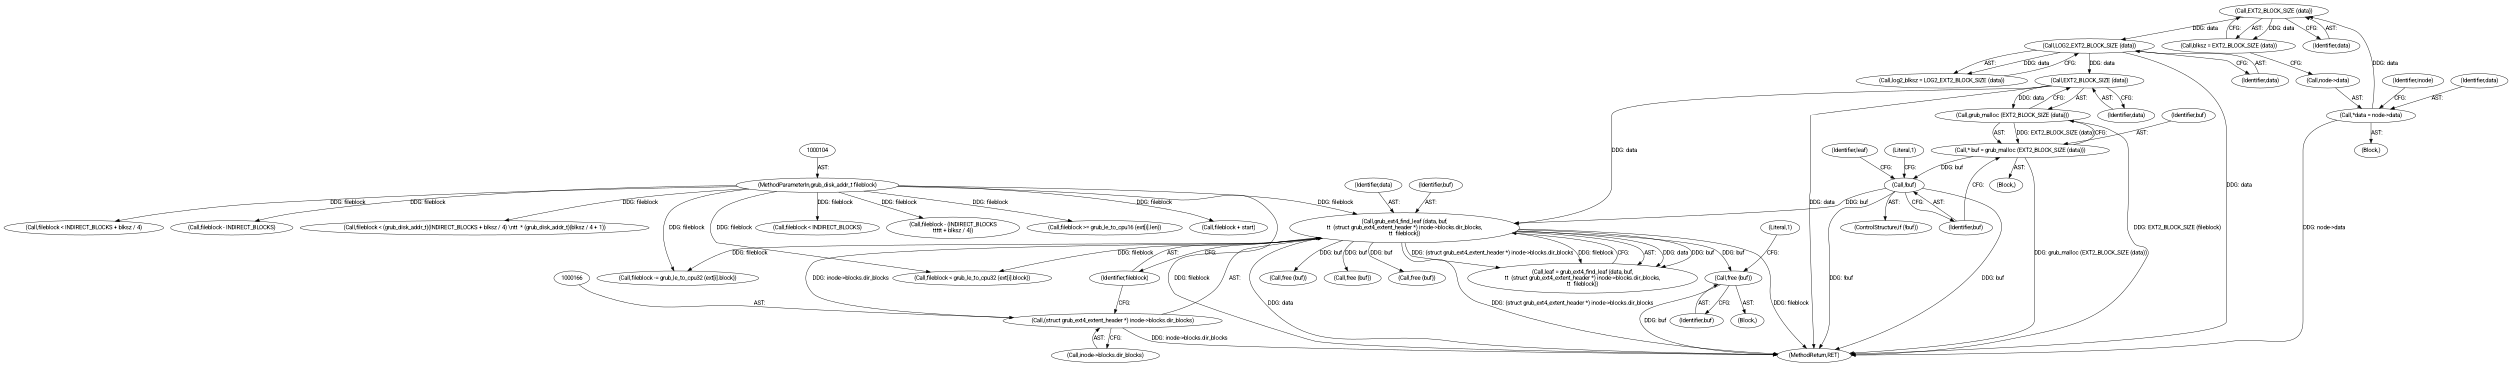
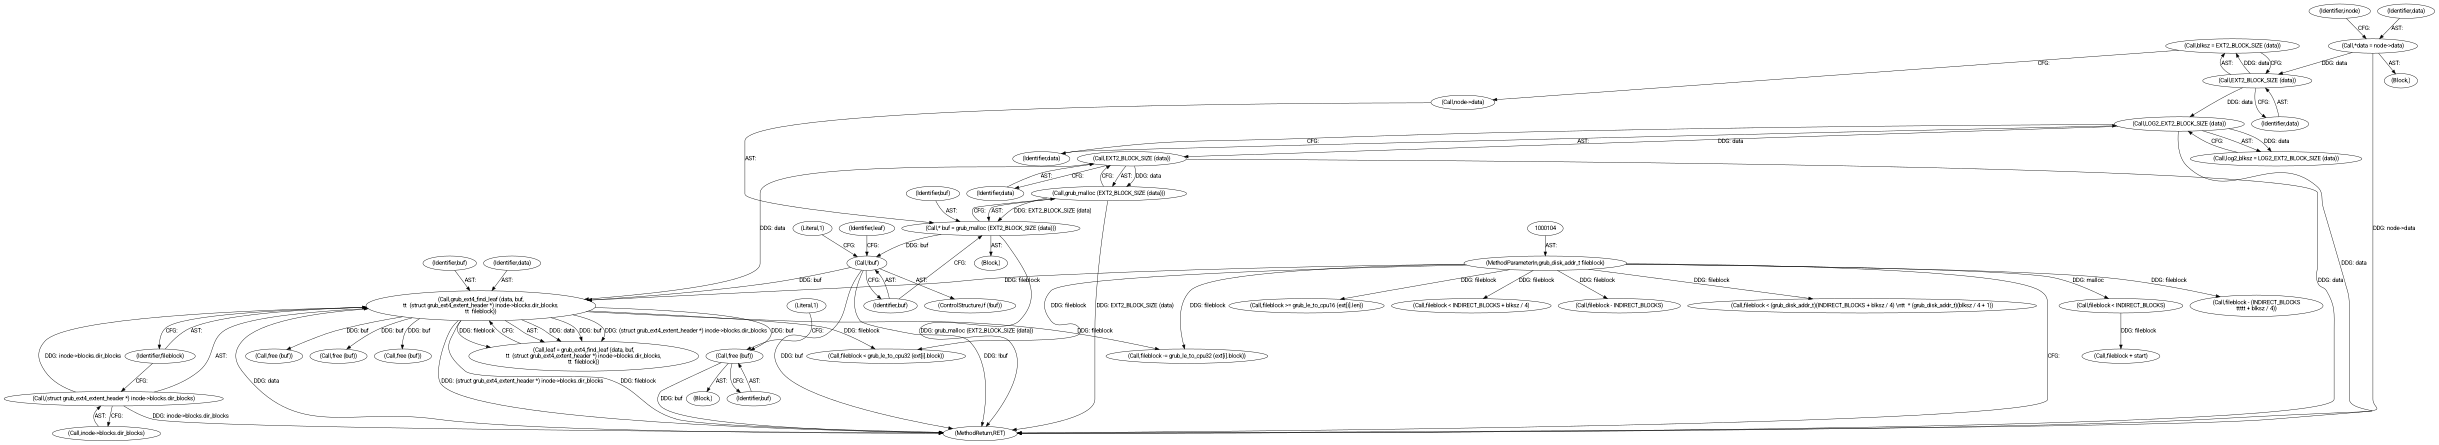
  digraph {
    fontname=Roboto
    node [fontname=Roboto]
    edge [fontname=Roboto]
    n1 [label="(Call,free (buf))"]
    n2 [label="(MethodReturn,RET)"]
    n3 [label="(Block,)"]
    n4 [label="(Identifier,buf)"]
    n5 [label="(Call,grub_ext4_find_leaf (data, buf,\n\t\t  (struct grub_ext4_extent_header *) inode->blocks.dir_blocks,\n\t\t  fileblock))"]
    n6 [label="(Call,free (buf))"]
    n7 [label="(Call,free (buf))"]
    n8 [label="(Call,free (buf))"]
    n9 [label="(Call,fileblock -= grub_le_to_cpu32 (ext[i].block))"]
    n10 [label="(Call,fileblock < grub_le_to_cpu32 (ext[i].block))"]
    n11 [label="(Identifier,fileblock)"]
    n12 [label="(Call,leaf = grub_ext4_find_leaf (data, buf,\n\t\t  (struct grub_ext4_extent_header *) inode->blocks.dir_blocks,\n\t\t  fileblock))"]
    n13 [label="(Call,(struct grub_ext4_extent_header *) inode->blocks.dir_blocks)"]
    n14 [label="(Call,EXT2_BLOCK_SIZE (data))"]
    n15 [label="(Call,grub_malloc (EXT2_BLOCK_SIZE (data)))"]
    n16 [label="(Identifier,data)"]
    n17 [label="(Call,* buf = grub_malloc (EXT2_BLOCK_SIZE (data)))"]
    n18 [label="(Call,LOG2_EXT2_BLOCK_SIZE (data))"]
    n19 [label="(Identifier,data)"]
    n20 [label="(Call,log2_blksz = LOG2_EXT2_BLOCK_SIZE (data))"]
    n21 [label="(Call,EXT2_BLOCK_SIZE (data))"]
    n22 [label="(Call,blksz = EXT2_BLOCK_SIZE (data))"]
    n23 [label="(Identifier,data)"]
    n24 [label="(Call,node->data)"]
    n25 [label="(Call,*data = node->data)"]
    n26 [label="(Block,)"]
    n27 [label="(Call,!buf)"]
    n28 [label="(ControlStructure,if (!buf))"]
    n29 [label="(Identifier,buf)"]
    n30 [label="(Block,)"]
    n31 [label="(Call,inode->blocks.dir_blocks)"]
    n32 [label="(MethodParameterIn,grub_disk_addr_t fileblock)"]
    n33 [label="(Call,fileblock < INDIRECT_BLOCKS)"]
    n34 [label="(Call,fileblock - (INDIRECT_BLOCKS\n\t\t\t\t\t + blksz / 4))"]
    n35 [label="(Call,fileblock >= grub_le_to_cpu16 (ext[i].len))"]
    n36 [label="(Call,fileblock + start)"]
    n37 [label="(Call,fileblock < INDIRECT_BLOCKS + blksz / 4)"]
    n38 [label="(Call,fileblock - INDIRECT_BLOCKS)"]
    n39 [label="(Call,fileblock < (grub_disk_addr_t)(INDIRECT_BLOCKS + blksz / 4) \\n\t\t  * (grub_disk_addr_t)(blksz / 4 + 1))"]
    1000104
    n41 [label="(Identifier,inode)"]
    n42 [label="(Identifier,leaf)"]
    n43 [label="(Literal,1)"]
    n44 [label="(Literal,1)"]
    n45 [label="(Identifier,buf)"]
    n46 [label="(Identifier,data)"]
    n47 [label="(Identifier,buf)"]
    n48 [label="(Identifier,data)"]
-   1000166
    n1 -> n2 [label="DDG: buf"]
    n1 -> n3 [label="AST: "]
    n1 -> n4 [label="CFG: "]
    n4 -> n1 [label="AST: "]
    n5 -> n1 [label="DDG: buf"]
    n5 -> n2 [label="DDG: fileblock"]
    n5 -> n2 [label="DDG: data"]
    n5 -> n2 [label="DDG: (struct grub_ext4_extent_header *) inode->blocks.dir_blocks"]
    n5 -> n6 [label="DDG: buf"]
    n5 -> n7 [label="DDG: buf"]
    n5 -> n8 [label="DDG: buf"]
    n5 -> n9 [label="DDG: fileblock"]
    n5 -> n10 [label="DDG: fileblock"]
    n5 -> n11 [label="CFG: "]
    n5 -> n12 [label="AST: "]
    n5 -> n12 [label="DDG: data"]
    n5 -> n12 [label="DDG: buf"]
    n5 -> n12 [label="DDG: (struct grub_ext4_extent_header *) inode->blocks.dir_blocks"]
    n5 -> n12 [label="DDG: fileblock"]
    n11 -> n5 [label="AST: "]
    n11 -> n13 [label="CFG: "]
    n12 -> n5 [label="CFG: "]
    n13 -> n2 [label="DDG: inode->blocks.dir_blocks"]
    n13 -> n5 [label="AST: "]
    n13 -> n5 [label="DDG: inode->blocks.dir_blocks"]
    n13 -> n31 [label="CFG: "]
    n14 -> n2 [label="DDG: data"]
    n14 -> n5 [label="DDG: data"]
    n14 -> n15 [label="AST: "]
    n14 -> n15 [label="DDG: data"]
    n14 -> n16 [label="CFG: "]
-   n15 -> n2 [label="DDG: EXT2_BLOCK_SIZE (fileblock)"]
+   n15 -> n2 [label="DDG: EXT2_BLOCK_SIZE (data)"]
    n15 -> n14 [label="CFG: "]
    n15 -> n17 [label="AST: "]
    n15 -> n17 [label="DDG: EXT2_BLOCK_SIZE (data)"]
    n16 -> n14 [label="AST: "]
    n17 -> n2 [label="DDG: grub_malloc (EXT2_BLOCK_SIZE (data))"]
    n17 -> n15 [label="CFG: "]
    n17 -> n27 [label="DDG: buf"]
    n17 -> n30 [label="AST: "]
    n18 -> n2 [label="DDG: data"]
    n18 -> n14 [label="DDG: data"]
    n18 -> n19 [label="CFG: "]
    n18 -> n20 [label="AST: "]
    n18 -> n20 [label="DDG: data"]
    n19 -> n18 [label="AST: "]
    n20 -> n18 [label="CFG: "]
    n21 -> n18 [label="DDG: data"]
    n21 -> n22 [label="AST: "]
    n21 -> n22 [label="DDG: data"]
    n21 -> n23 [label="CFG: "]
    n22 -> n21 [label="CFG: "]
    n22 -> n24 [label="CFG: "]
    n23 -> n21 [label="AST: "]
-   n24 -> n25 [label="AST: "]
+   n24 -> n17 [label="AST: "]
    n25 -> n2 [label="DDG: node->data"]
    n25 -> n21 [label="DDG: data"]
    n25 -> n26 [label="AST: "]
    n27 -> n2 [label="DDG: !buf"]
    n27 -> n2 [label="DDG: buf"]
    n27 -> n5 [label="DDG: buf"]
    n27 -> n28 [label="AST: "]
    n27 -> n29 [label="CFG: "]
    n29 -> n17 [label="CFG: "]
    n29 -> n27 [label="AST: "]
    n31 -> n13 [label="AST: "]
-   n32 -> n2 [label="DDG: fileblock"]
+   n32 -> n2 [label="CFG: "]
    n32 -> n5 [label="DDG: fileblock"]
    n32 -> n9 [label="DDG: fileblock"]
    n32 -> n10 [label="DDG: fileblock"]
-   n32 -> n33 [label="DDG: fileblock"]
+   n32 -> n33 [label="DDG: malloc"]
    n32 -> n34 [label="DDG: fileblock"]
    n32 -> n35 [label="DDG: fileblock"]
-   n32 -> n36 [label="DDG: fileblock"]
+   n33 -> n36 [label="DDG: fileblock"]
    n32 -> n37 [label="DDG: fileblock"]
    n32 -> n38 [label="DDG: fileblock"]
    n32 -> n39 [label="DDG: fileblock"]
    1000104 -> n32 [label="AST: "]
    n41 -> n25 [label="CFG: "]
    n42 -> n27 [label="CFG: "]
    n43 -> n27 [label="CFG: "]
    n44 -> n1 [label="CFG: "]
    n45 -> n5 [label="AST: "]
    n46 -> n25 [label="AST: "]
    n47 -> n17 [label="AST: "]
    n48 -> n5 [label="AST: "]
-   1000166 -> n13 [label="AST: "]
  }
